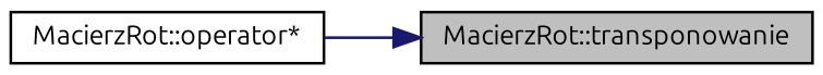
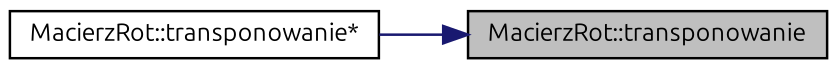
  digraph {
    rankdir=RL
    fontname=Ubuntu
    node [color=black fontname=Ubuntu fontsize=10 shape=record style=filled]
    n1 [fillcolor=grey75 fontcolor=black height=0.2 label="MacierzRot::transponowanie" width=0.4]
-   n2 [fillcolor=white height=0.2 label="MacierzRot::operator*" width=0.4]
+   n2 [fillcolor=white height=0.2 label="MacierzRot::transponowanie*" width=0.4]
    n1 -> n2 [color=midnightblue dir=back fontname=Ubuntu fontsize=10 labelfontname=Helvetica labelfontsize=10 style=solid]
  }
